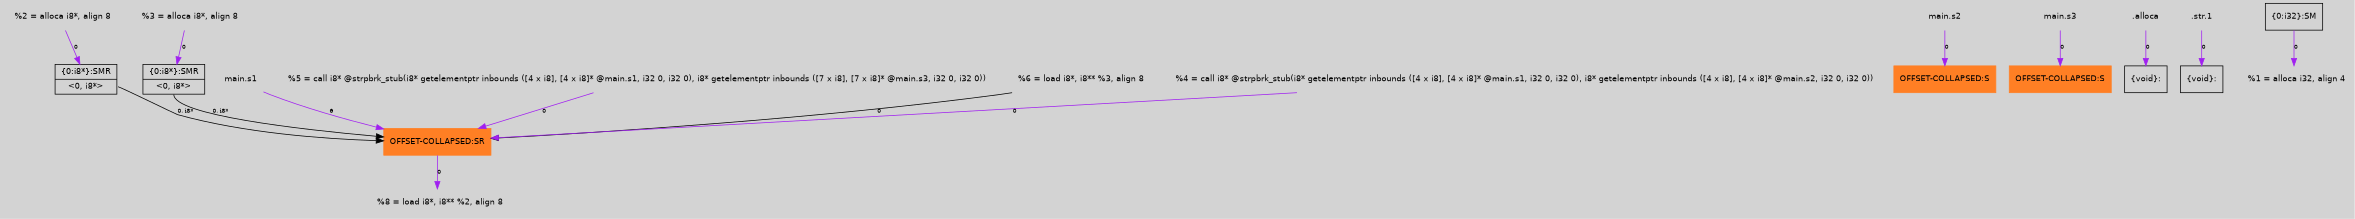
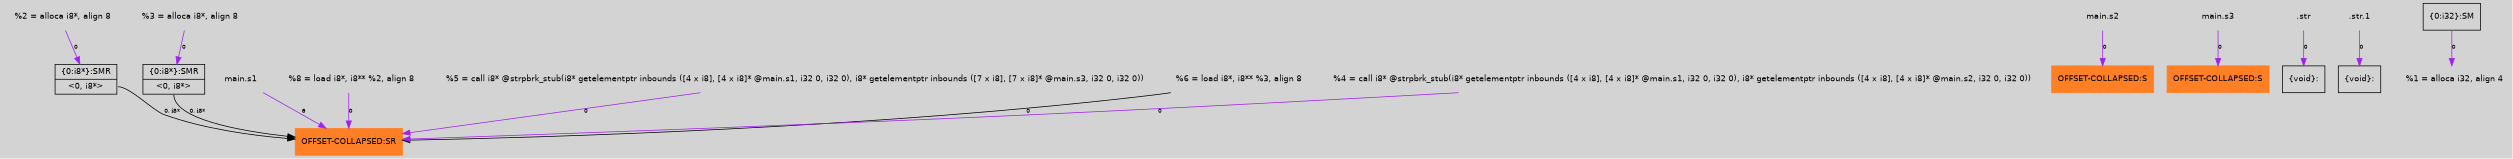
  digraph {
    bgcolor=lightgray
    fontname=Helvetica
    node [fontname=Helvetica fontsize=11 shape=plaintext]
    edge [arrowtail=tee color=purple fontsize=8]
    n1 [color=chocolate1 label="{OFFSET-COLLAPSED:SR}" shape=record style=filled]
    n2 [color=chocolate1 label="{OFFSET-COLLAPSED:S}" shape=record style=filled]
    n3 [color=chocolate1 label="{OFFSET-COLLAPSED:S}" shape=record style=filled]
    n4 [label="{\{void\}:}" shape=record]
    n5 [label="{\{void\}:}" shape=record]
    n6 [label="{\{0:i32\}:SM}" shape=record]
    n7 [label="  %1 = alloca i32, align 4"]
    n8 [label="{\{0:i8*\}:SMR|{<s0>\<0, i8*\>}}" shape=record]
    n9 [label="{\{0:i8*\}:SMR|{<s0>\<0, i8*\>}}" shape=record]
-   n10 [label=".alloca"]
+   n10 [label=".str"]
    n11 [label="main.s1"]
    n12 [label="  %3 = alloca i8*, align 8"]
    n13 [label="  %8 = load i8*, i8** %2, align 8"]
    n14 [label="  %5 = call i8* @strpbrk_stub(i8* getelementptr inbounds ([4 x i8], [4 x i8]* @main.s1, i32 0, i32 0), i8* getelementptr inbounds ([7 x i8], [7 x i8]* @main.s3, i32 0, i32 0))"]
    n15 [label="  %6 = load i8*, i8** %3, align 8"]
    n16 [label="main.s3"]
    n17 [label="main.s2"]
    n18 [label="  %4 = call i8* @strpbrk_stub(i8* getelementptr inbounds ([4 x i8], [4 x i8]* @main.s1, i32 0, i32 0), i8* getelementptr inbounds ([4 x i8], [4 x i8]* @main.s2, i32 0, i32 0))"]
    n19 [label=".str.1"]
    n20 [label="  %2 = alloca i8*, align 8"]
    n6 -> n7 [label=0]
    n8 -> n1 [label="0, i8*" tailport=s0 color=""]
    n9 -> n1 [label="0, i8*" tailport=s0 color=""]
    n10 -> n4 [label=0]
    n11 -> n1 [label=6]
    n12 -> n9 [label=0]
-   n1 -> n13 [label=0]
+   n13 -> n1 [label=0]
    n14 -> n1 [label=0]
    n15 -> n1 [color=black label=0]
    n16 -> n3 [label=0]
    n17 -> n2 [label=0]
    n18 -> n1 [label=0]
    n19 -> n5 [label=0]
    n20 -> n8 [label=0]
  }
